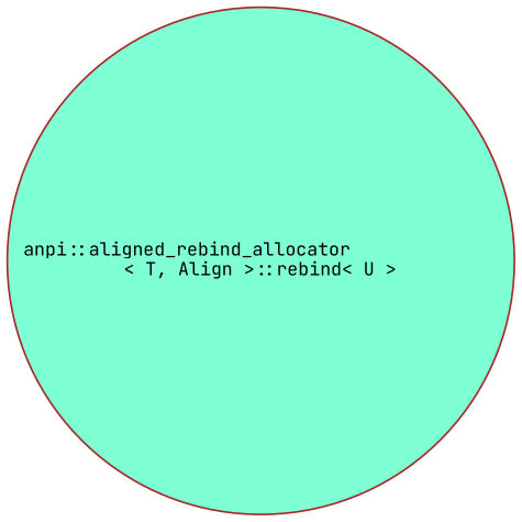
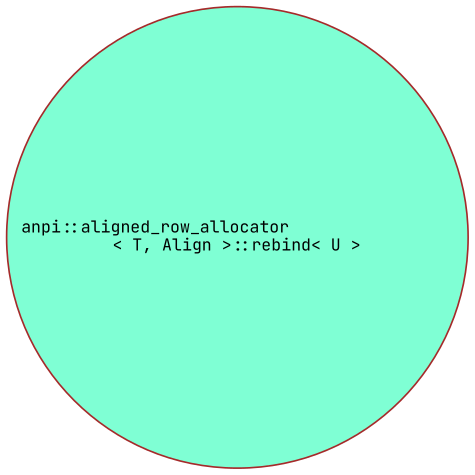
  digraph {
    rankdir=LR
    fontname="JetBrains Mono"
-   n1 [color=brown fillcolor=aquamarine fontname="JetBrains Mono" fontsize=10 height=0.2 label="anpi::aligned_rebind_allocator\l\< T, Align \>::rebind\< U \>" shape=circle style=filled width=0.4]
+   n1 [color=brown fillcolor=aquamarine fontname="JetBrains Mono" fontsize=10 height=0.2 label="anpi::aligned_row_allocator\l\< T, Align \>::rebind\< U \>" shape=circle style=filled width=0.4]
  }
